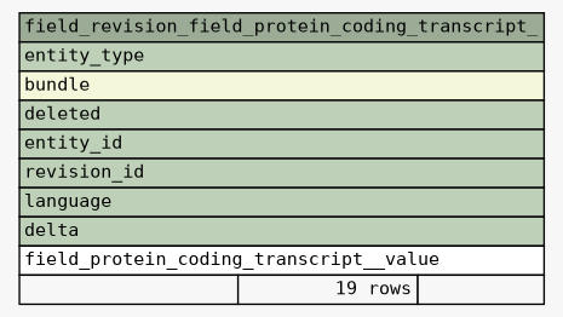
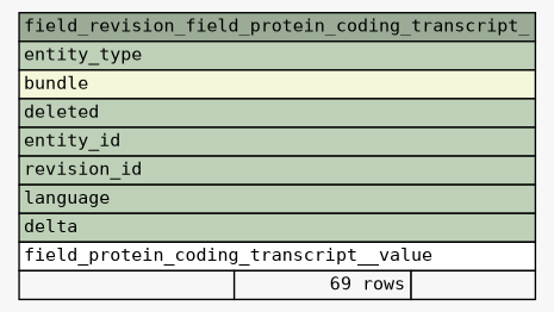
  digraph {
    bgcolor="#f7f7f7"
    fontname="DejaVu Sans Mono"
    fontsize=11
    nodesep=0.18
    rankdir=RL
    ranksep=0.46
-   n1 [fontname="DejaVu Sans Mono" fontsize=11 label=<     <TABLE BORDER="0" CELLBORDER="1" CELLSPACING="0" BGCOLOR="#ffffff">       <TR><TD COLSPAN="3" BGCOLOR="#9bab96" ALIGN="CENTER">field_revision_field_protein_coding_transcript_</TD></TR>       <TR><TD PORT="entity_type" COLSPAN="3" BGCOLOR="#bed1b8" ALIGN="LEFT">entity_type</TD></TR>       <TR><TD PORT="bundle" COLSPAN="3" BGCOLOR="#f4f7da" ALIGN="LEFT">bundle</TD></TR>       <TR><TD PORT="deleted" COLSPAN="3" BGCOLOR="#bed1b8" ALIGN="LEFT">deleted</TD></TR>       <TR><TD PORT="entity_id" COLSPAN="3" BGCOLOR="#bed1b8" ALIGN="LEFT">entity_id</TD></TR>       <TR><TD PORT="revision_id" COLSPAN="3" BGCOLOR="#bed1b8" ALIGN="LEFT">revision_id</TD></TR>       <TR><TD PORT="language" COLSPAN="3" BGCOLOR="#bed1b8" ALIGN="LEFT">language</TD></TR>       <TR><TD PORT="delta" COLSPAN="3" BGCOLOR="#bed1b8" ALIGN="LEFT">delta</TD></TR>       <TR><TD PORT="field_protein_coding_transcript__value" COLSPAN="3" ALIGN="LEFT">field_protein_coding_transcript__value</TD></TR>       <TR><TD ALIGN="LEFT" BGCOLOR="#f7f7f7">  </TD><TD ALIGN="RIGHT" BGCOLOR="#f7f7f7">19 rows</TD><TD ALIGN="RIGHT" BGCOLOR="#f7f7f7">  </TD></TR>     </TABLE>> shape=plaintext]
+   n1 [fontname="DejaVu Sans Mono" fontsize=11 label=<     <TABLE BORDER="0" CELLBORDER="1" CELLSPACING="0" BGCOLOR="#ffffff">       <TR><TD COLSPAN="3" BGCOLOR="#9bab96" ALIGN="CENTER">field_revision_field_protein_coding_transcript_</TD></TR>       <TR><TD PORT="entity_type" COLSPAN="3" BGCOLOR="#bed1b8" ALIGN="LEFT">entity_type</TD></TR>       <TR><TD PORT="bundle" COLSPAN="3" BGCOLOR="#f4f7da" ALIGN="LEFT">bundle</TD></TR>       <TR><TD PORT="deleted" COLSPAN="3" BGCOLOR="#bed1b8" ALIGN="LEFT">deleted</TD></TR>       <TR><TD PORT="entity_id" COLSPAN="3" BGCOLOR="#bed1b8" ALIGN="LEFT">entity_id</TD></TR>       <TR><TD PORT="revision_id" COLSPAN="3" BGCOLOR="#bed1b8" ALIGN="LEFT">revision_id</TD></TR>       <TR><TD PORT="language" COLSPAN="3" BGCOLOR="#bed1b8" ALIGN="LEFT">language</TD></TR>       <TR><TD PORT="delta" COLSPAN="3" BGCOLOR="#bed1b8" ALIGN="LEFT">delta</TD></TR>       <TR><TD PORT="field_protein_coding_transcript__value" COLSPAN="3" ALIGN="LEFT">field_protein_coding_transcript__value</TD></TR>       <TR><TD ALIGN="LEFT" BGCOLOR="#f7f7f7">  </TD><TD ALIGN="RIGHT" BGCOLOR="#f7f7f7">69 rows</TD><TD ALIGN="RIGHT" BGCOLOR="#f7f7f7">  </TD></TR>     </TABLE>> shape=plaintext]
  }
